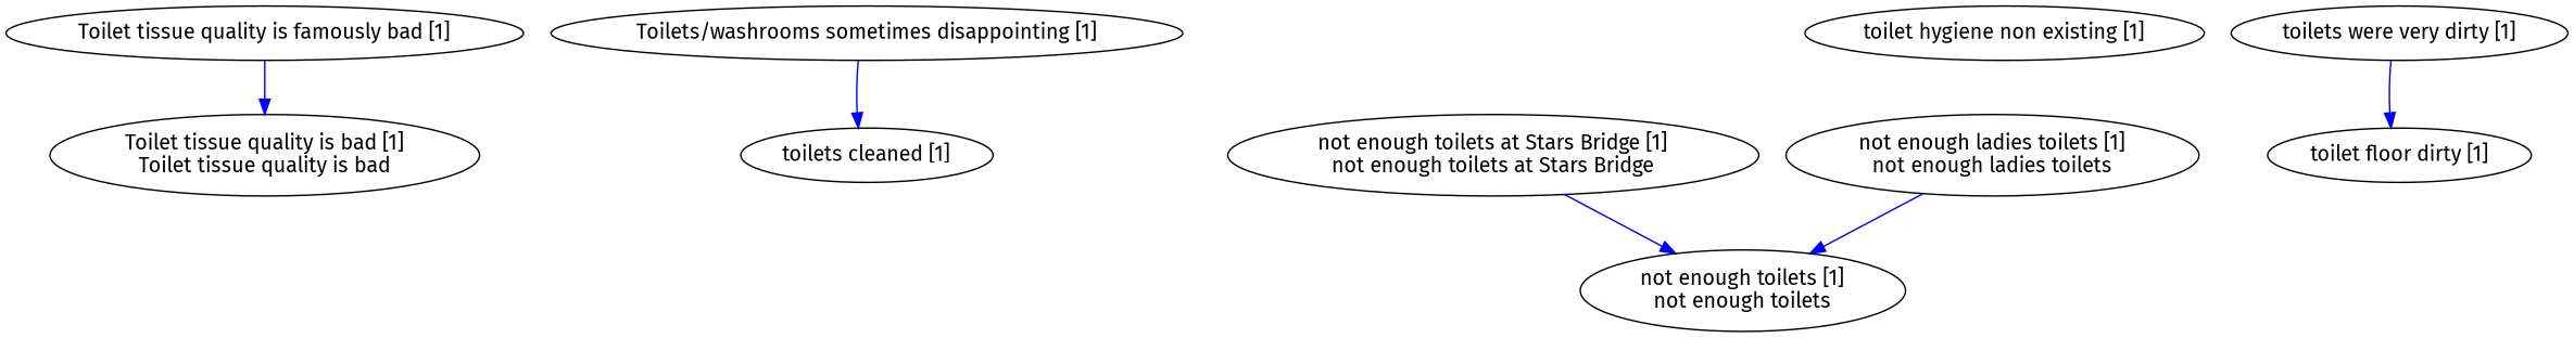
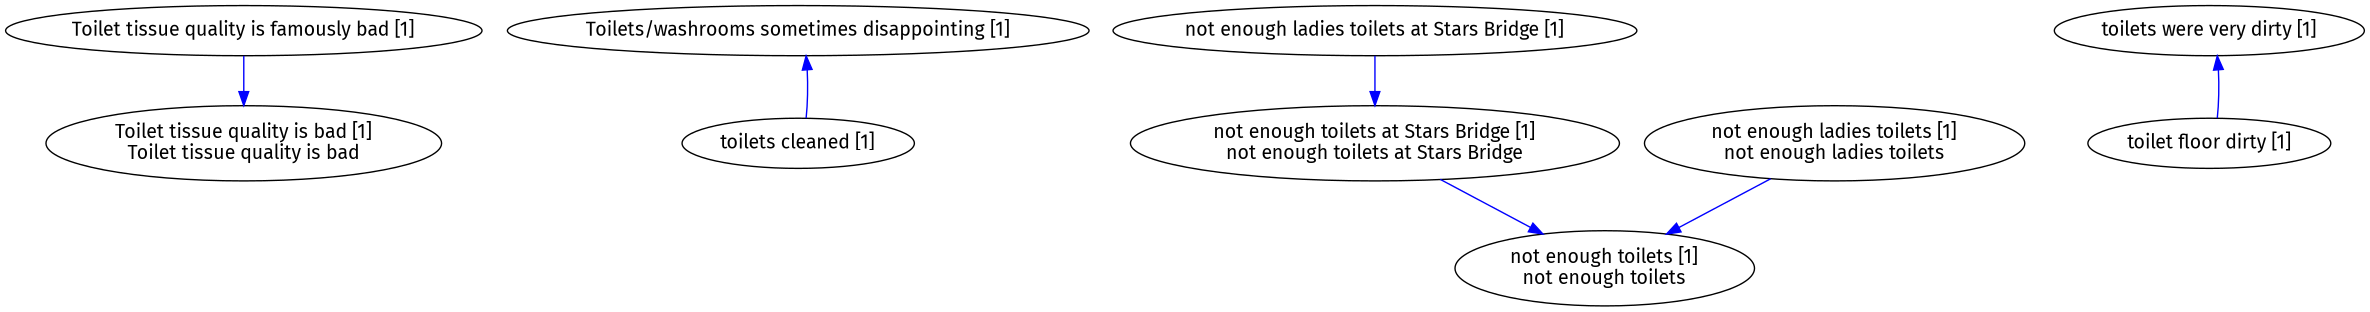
  digraph {
    fontname="Fira Sans"
    node [fontname="Fira Sans"]
    edge [color=blue fontname="Fira Sans"]
    "Toilet tissue quality is famously bad [1]"
    "Toilet tissue quality is bad [1]\nToilet tissue quality is bad"
    "Toilets/washrooms sometimes disappointing [1]"
    "toilets cleaned [1]"
+   "not enough ladies toilets at Stars Bridge [1]"
    "not enough toilets at Stars Bridge [1]\nnot enough toilets at Stars Bridge"
    "not enough toilets [1]\nnot enough toilets"
    "not enough ladies toilets [1]\nnot enough ladies toilets"
-   "toilet hygiene non existing [1]"
    "toilets were very dirty [1]"
    "toilet floor dirty [1]"
    "Toilet tissue quality is famously bad [1]" -> "Toilet tissue quality is bad [1]\nToilet tissue quality is bad"
-   "Toilets/washrooms sometimes disappointing [1]" -> "toilets cleaned [1]"
+   "toilets cleaned [1]" -> "Toilets/washrooms sometimes disappointing [1]"
+   "not enough ladies toilets at Stars Bridge [1]" -> "not enough toilets at Stars Bridge [1]\nnot enough toilets at Stars Bridge"
    "not enough toilets at Stars Bridge [1]\nnot enough toilets at Stars Bridge" -> "not enough toilets [1]\nnot enough toilets"
    "not enough ladies toilets [1]\nnot enough ladies toilets" -> "not enough toilets [1]\nnot enough toilets"
-   "toilets were very dirty [1]" -> "toilet floor dirty [1]"
+   "toilet floor dirty [1]" -> "toilets were very dirty [1]"
  }
